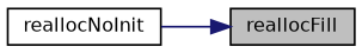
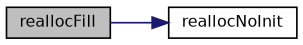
  digraph {
    rankdir=LR
    fontname="DejaVu Sans"
    node [color=black fontname="DejaVu Sans" fontsize=10 shape=record style=filled]
    n1 [fillcolor=grey75 fontcolor=black height=0.2 label=reallocFill width=0.4]
    n2 [fillcolor=white height=0.2 label=reallocNoInit width=0.4]
-   n2 -> n1 [color=midnightblue fontname="DejaVu Sans" fontsize=10 labelfontname=Helvetica labelfontsize=10 style=solid]
+   n1 -> n2 [color=midnightblue fontname="DejaVu Sans" fontsize=10 labelfontname=Helvetica labelfontsize=10 style=solid]
  }
